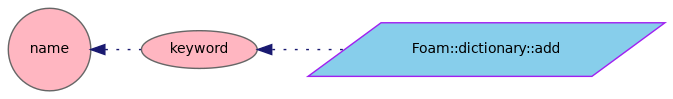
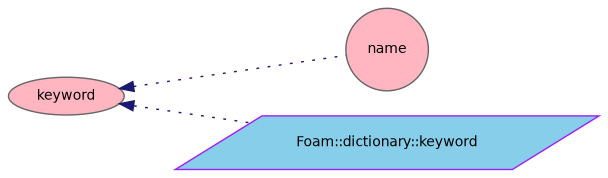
  digraph {
    rankdir=LR
    node [color=gray40 fillcolor=lightpink fontname=Helvetica fontsize=10 style=filled]
    edge [color=midnightblue dir=back fontname=Helvetica fontsize=10 labelfontname=Helvetica labelfontsize=10 style=dotted]
    n1 [fontcolor=black height=0.2 label=name shape=circle width=0.4]
    n2 [height=0.2 label=keyword shape=ellipse width=0.4]
-   n3 [color=purple fillcolor=skyblue height=0.2 label="Foam::dictionary::add" shape=parallelogram width=0.4]
-   n1 -> n2
+   n3 [color=purple fillcolor=skyblue height=0.2 label="Foam::dictionary::keyword" shape=parallelogram width=0.4]
+   n2 -> n1
    n2 -> n3
  }
